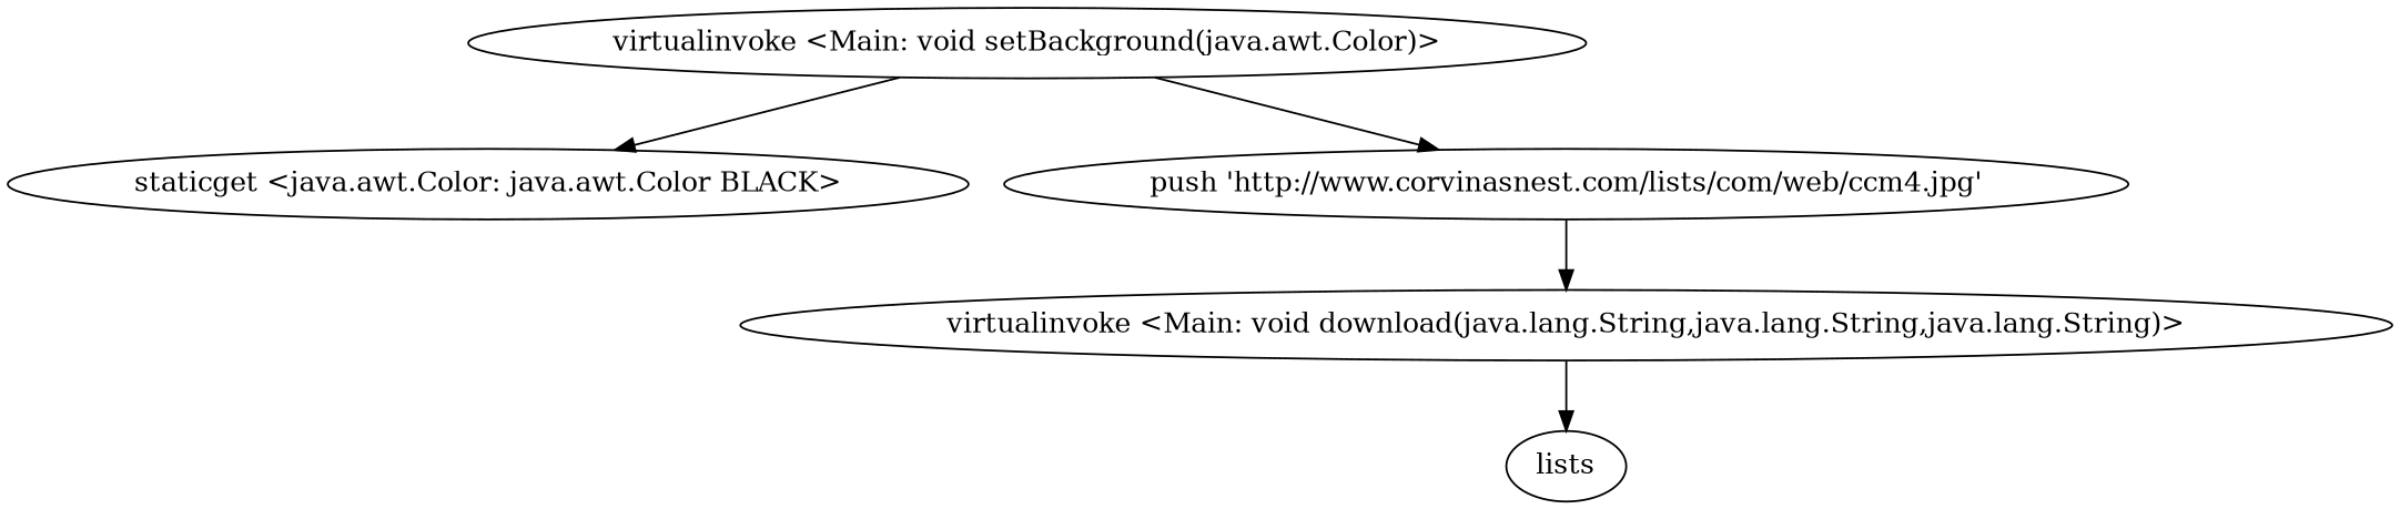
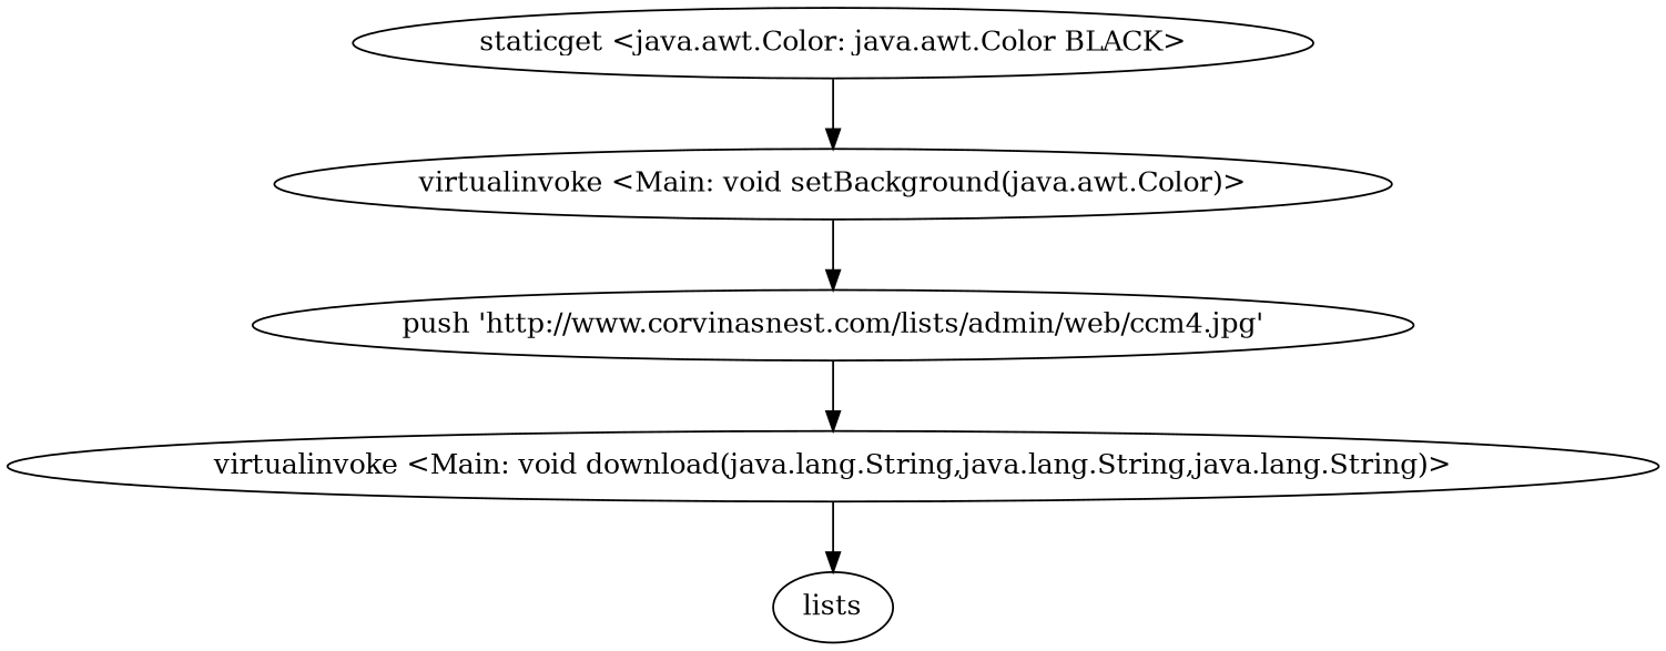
  digraph {
    "staticget <java.awt.Color: java.awt.Color BLACK>"
    "virtualinvoke <Main: void setBackground(java.awt.Color)>"
-   "push 'http://www.corvinasnest.com/lists/admin/web/ccm4.jpg'" [label="push 'http://www.corvinasnest.com/lists/com/web/ccm4.jpg'"]
+   "push 'http://www.corvinasnest.com/lists/admin/web/ccm4.jpg'"
    "virtualinvoke <Main: void download(java.lang.String,java.lang.String,java.lang.String)>"
    n5 [label=lists]
-   "virtualinvoke <Main: void setBackground(java.awt.Color)>" -> "staticget <java.awt.Color: java.awt.Color BLACK>"
+   "staticget <java.awt.Color: java.awt.Color BLACK>" -> "virtualinvoke <Main: void setBackground(java.awt.Color)>"
    "virtualinvoke <Main: void setBackground(java.awt.Color)>" -> "push 'http://www.corvinasnest.com/lists/admin/web/ccm4.jpg'"
    "push 'http://www.corvinasnest.com/lists/admin/web/ccm4.jpg'" -> "virtualinvoke <Main: void download(java.lang.String,java.lang.String,java.lang.String)>"
    "virtualinvoke <Main: void download(java.lang.String,java.lang.String,java.lang.String)>" -> n5
  }
